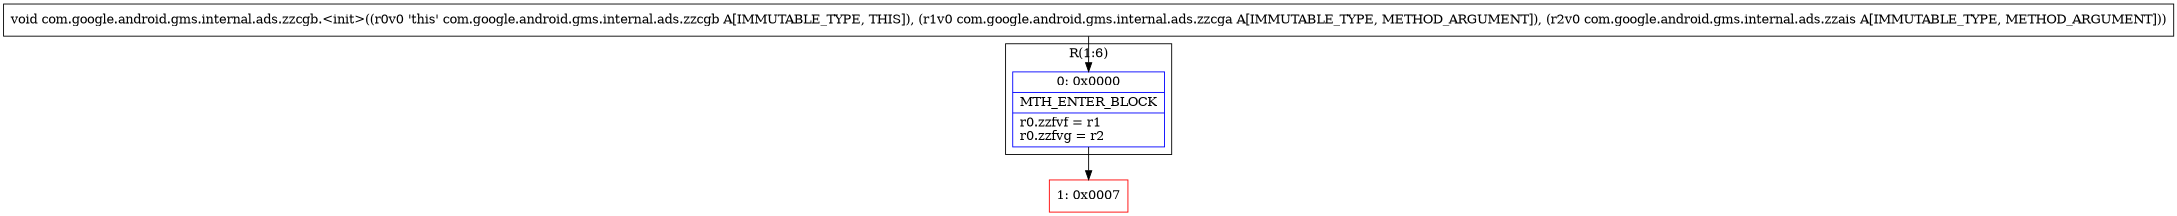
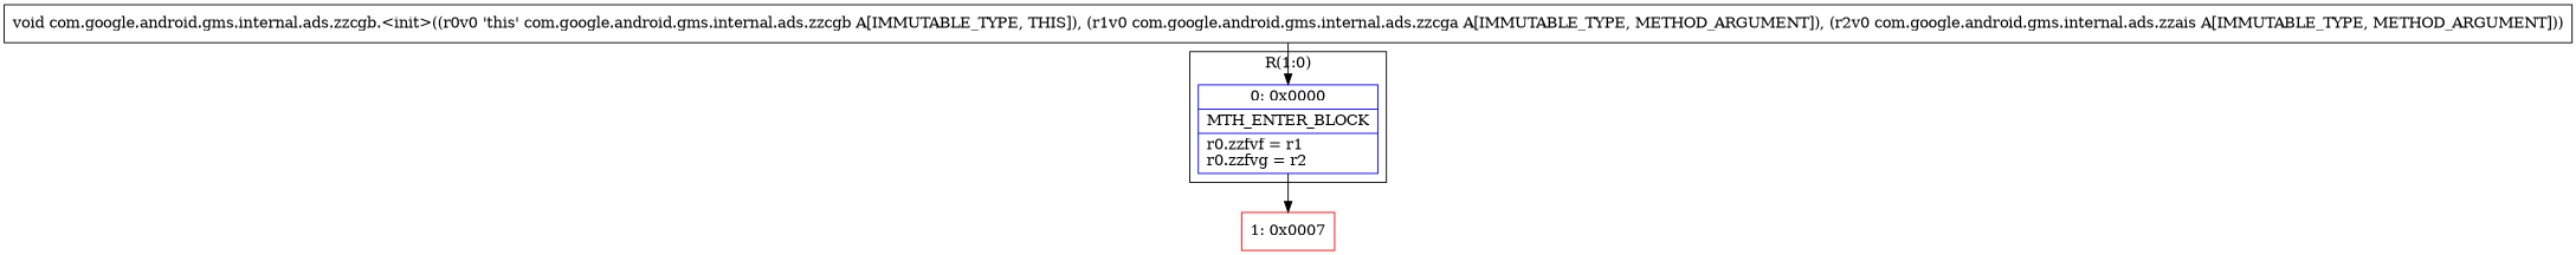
  digraph {
    node [shape=record]
    n1 [color=blue label="{0\:\ 0x0000|MTH_ENTER_BLOCK\l|r0.zzfvf = r1\lr0.zzfvg = r2\l}"]
    n2 [color=red label="{1\:\ 0x0007}"]
    n3 [label="{void com.google.android.gms.internal.ads.zzcgb.\<init\>((r0v0 'this' com.google.android.gms.internal.ads.zzcgb A[IMMUTABLE_TYPE, THIS]), (r1v0 com.google.android.gms.internal.ads.zzcga A[IMMUTABLE_TYPE, METHOD_ARGUMENT]), (r2v0 com.google.android.gms.internal.ads.zzais A[IMMUTABLE_TYPE, METHOD_ARGUMENT])) }"]
    subgraph cluster_1 {
-     label="R(1:6)"
+     label="R(1:0)"
      n1
    }
    n1 -> n2
    n3 -> n1
  }
